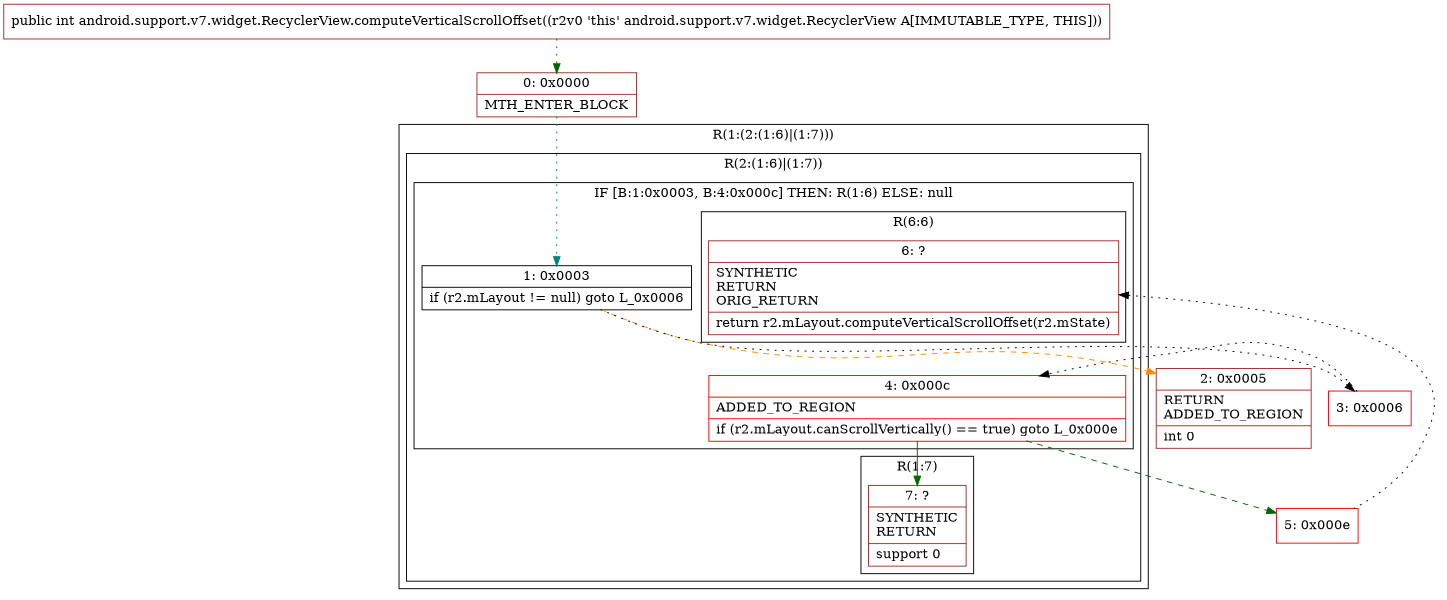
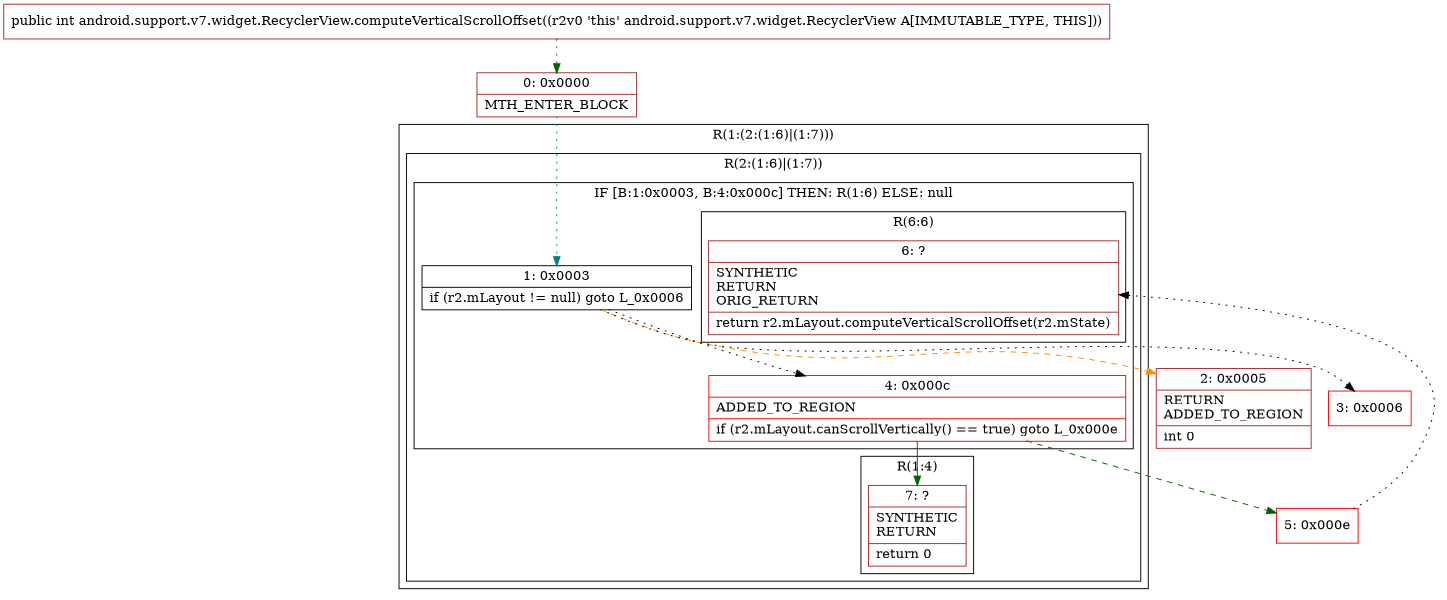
  digraph {
    node [color=brown shape=record]
    edge [color=black style=dotted]
    n1 [label="{6\:\ ?|SYNTHETIC\lRETURN\lORIG_RETURN\l|return r2.mLayout.computeVerticalScrollOffset(r2.mState)\l}"]
    n2 [color=black label="{1\:\ 0x0003|if (r2.mLayout != null) goto L_0x0006\l}"]
    n3 [color=red label="{4\:\ 0x000c|ADDED_TO_REGION\l|if (r2.mLayout.canScrollVertically() == true) goto L_0x000e\l}"]
-   n4 [label="{7\:\ ?|SYNTHETIC\lRETURN\l|support 0\l}"]
+   n4 [label="{7\:\ ?|SYNTHETIC\lRETURN\l|return 0\l}"]
    n5 [label="{2\:\ 0x0005|RETURN\lADDED_TO_REGION\l|int 0\l}"]
    n6 [color=red label="{3\:\ 0x0006}"]
    n7 [color=red label="{5\:\ 0x000e}"]
    n8 [label="{0\:\ 0x0000|MTH_ENTER_BLOCK\l}"]
    n9 [label="{public int android.support.v7.widget.RecyclerView.computeVerticalScrollOffset((r2v0 'this' android.support.v7.widget.RecyclerView A[IMMUTABLE_TYPE, THIS])) }"]
    subgraph cluster_1 {
      label="R(1:(2:(1:6)|(1:7)))"
      subgraph cluster_2 {
        label="R(2:(1:6)|(1:7))"
        subgraph cluster_3 {
          label="IF [B:1:0x0003, B:4:0x000c] THEN: R(1:6) ELSE: null"
          n2
          n3
          subgraph cluster_4 {
            label="R(6:6)"
            n1
          }
        }
        subgraph cluster_5 {
-         label="R(1:7)"
+         label="R(1:4)"
          n4
        }
      }
    }
    n2 -> n5 [color=darkorange style=dashed]
    n2 -> n6
    n3 -> n4 [color=darkgreen style=solid]
    n3 -> n7 [color=darkgreen style=dashed]
-   n6 -> n3
+   n2 -> n3
    n7 -> n1
    n8 -> n2 [color=teal]
    n9 -> n8 [color=darkgreen]
  }
